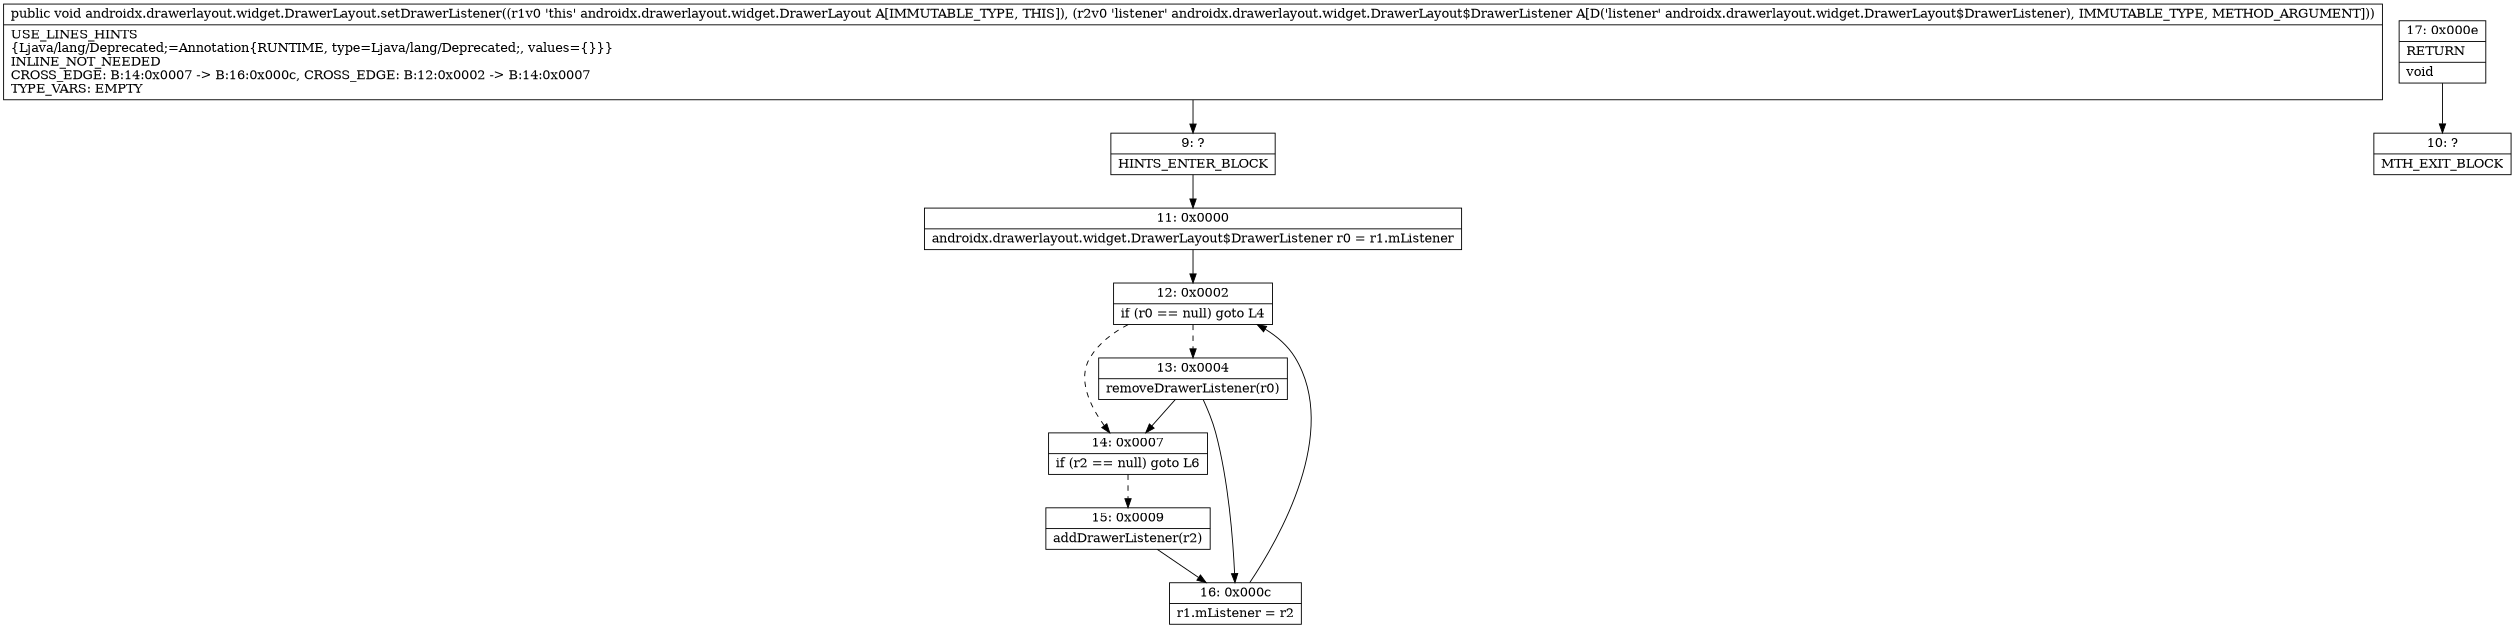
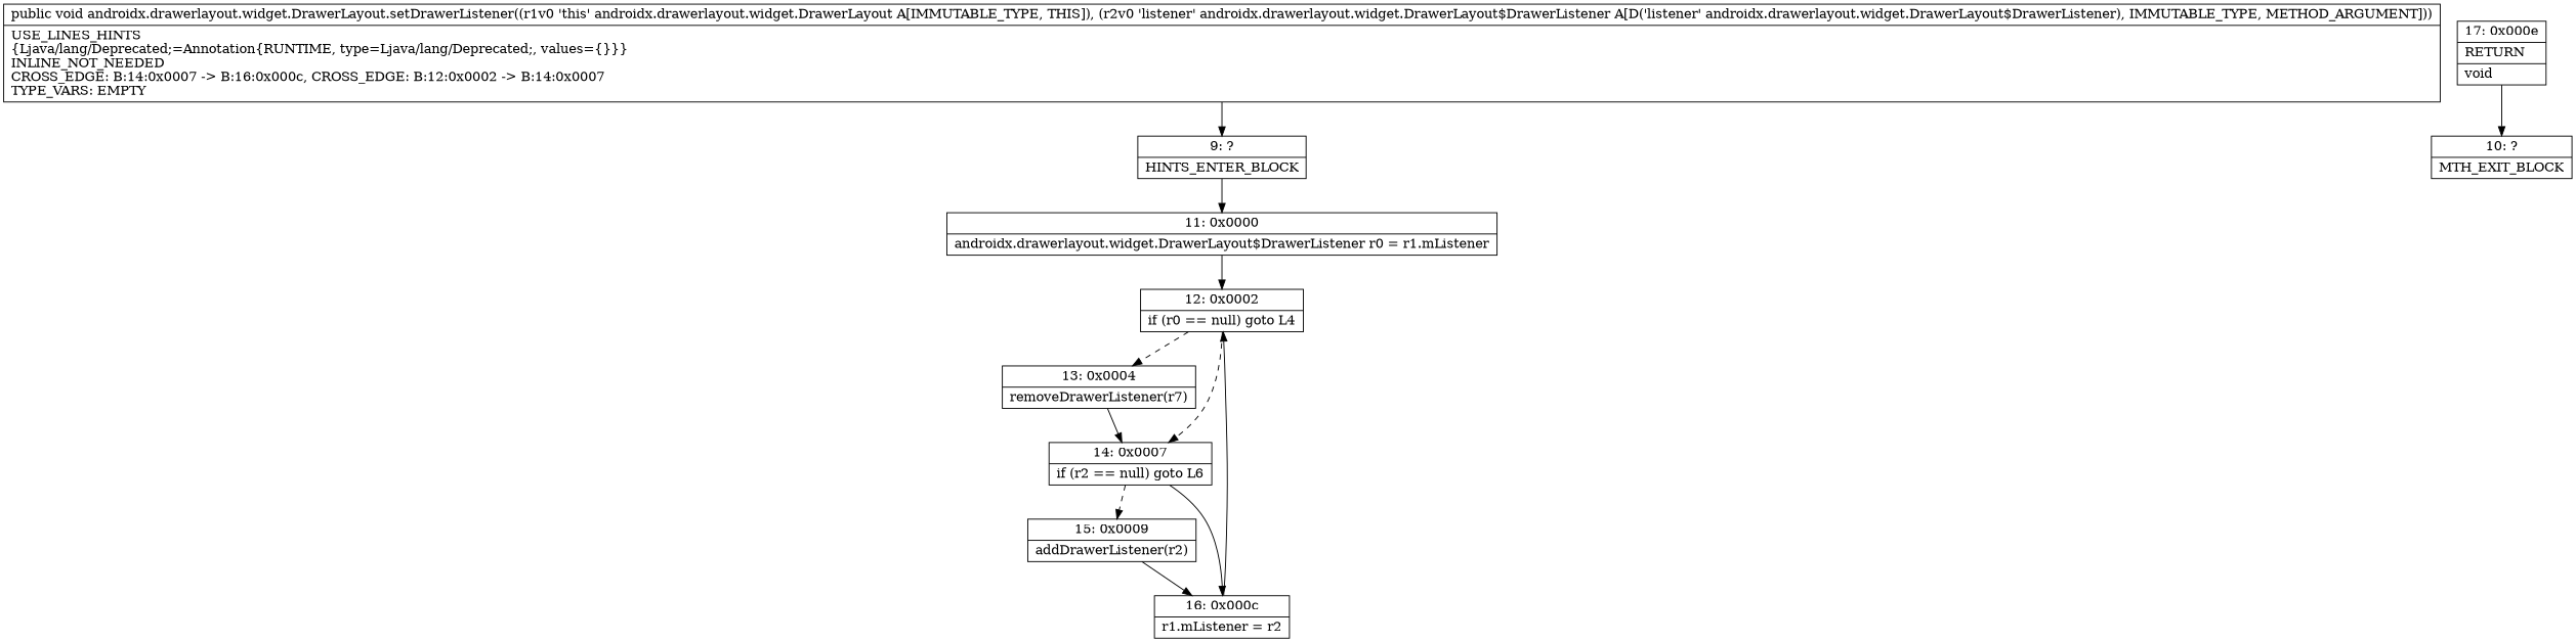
  digraph {
    node [shape=record]
    n1 [label="{9\:\ ?|HINTS_ENTER_BLOCK\l}"]
    n2 [label="{11\:\ 0x0000|androidx.drawerlayout.widget.DrawerLayout$DrawerListener r0 = r1.mListener\l}"]
    n3 [label="{12\:\ 0x0002|if (r0 == null) goto L4\l}"]
-   n4 [label="{13\:\ 0x0004|removeDrawerListener(r0)\l}"]
+   n4 [label="{13\:\ 0x0004|removeDrawerListener(r7)\l}"]
    n5 [label="{14\:\ 0x0007|if (r2 == null) goto L6\l}"]
    n6 [label="{15\:\ 0x0009|addDrawerListener(r2)\l}"]
    n7 [label="{16\:\ 0x000c|r1.mListener = r2\l}"]
    n8 [label="{17\:\ 0x000e|RETURN\l|void\l}"]
    n9 [label="{10\:\ ?|MTH_EXIT_BLOCK\l}"]
    n10 [label="{public void androidx.drawerlayout.widget.DrawerLayout.setDrawerListener((r1v0 'this' androidx.drawerlayout.widget.DrawerLayout A[IMMUTABLE_TYPE, THIS]), (r2v0 'listener' androidx.drawerlayout.widget.DrawerLayout$DrawerListener A[D('listener' androidx.drawerlayout.widget.DrawerLayout$DrawerListener), IMMUTABLE_TYPE, METHOD_ARGUMENT]))  | USE_LINES_HINTS\l\{Ljava\/lang\/Deprecated;=Annotation\{RUNTIME, type=Ljava\/lang\/Deprecated;, values=\{\}\}\}\lINLINE_NOT_NEEDED\lCROSS_EDGE: B:14:0x0007 \-\> B:16:0x000c, CROSS_EDGE: B:12:0x0002 \-\> B:14:0x0007\lTYPE_VARS: EMPTY\l}"]
    n1 -> n2
    n2 -> n3
    n3 -> n4 [style=dashed]
    n3 -> n5 [style=dashed]
    n4 -> n5
    n5 -> n6 [style=dashed]
-   n4 -> n7
+   n5 -> n7
    n6 -> n7
    n7 -> n3
    n8 -> n9
    n10 -> n1
  }
